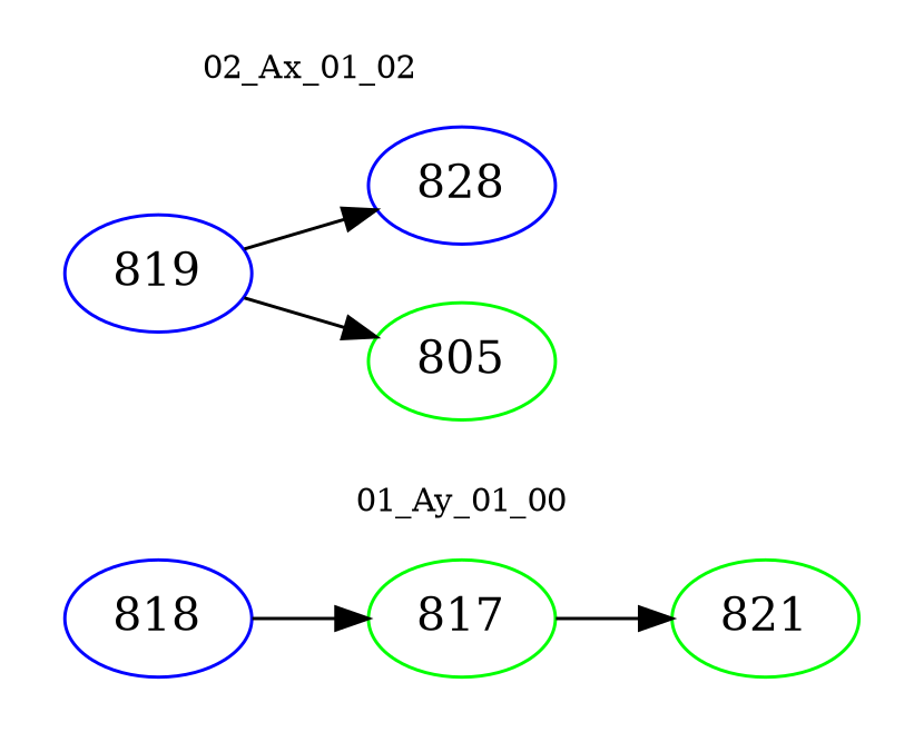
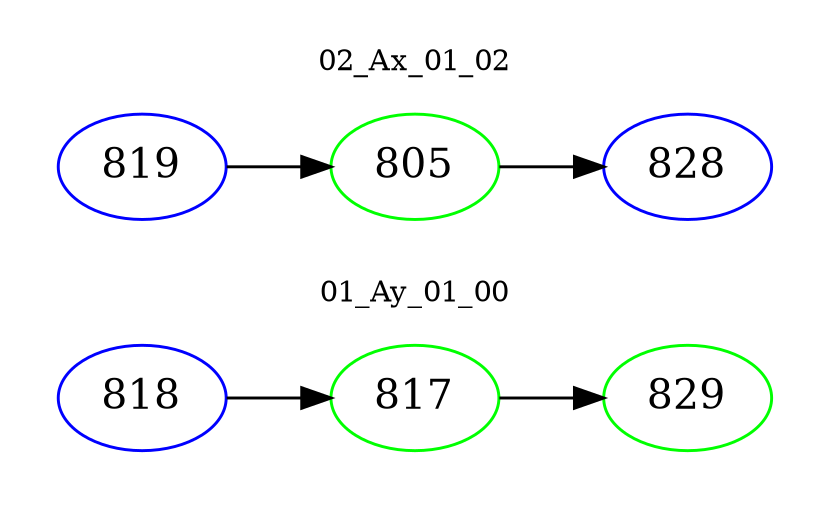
  digraph {
    rankdir=LR
    node [color=green]
    edge [color=black]
    n1 [label=817]
    n2 [color=blue label=818]
-   n3 [label=821]
+   n3 [label=829]
    n4 [color=blue label=819]
    n5 [label=805]
    n6 [color=blue label=828]
    subgraph cluster_1 {
      color=white
      fontsize=10
      label="01_Ay_01_00"
      n1
      n2
      n3
    }
    subgraph cluster_2 {
      color=white
      fontsize=10
      label="02_Ax_01_02"
      n4
      n5
      n6
    }
    n1 -> n3
    n2 -> n1
    n4 -> n5
-   n4 -> n6
+   n5 -> n6
  }
